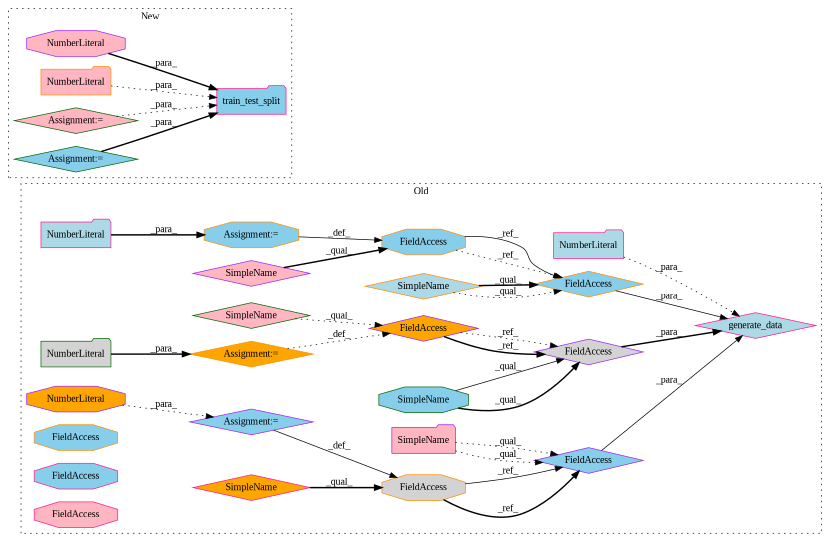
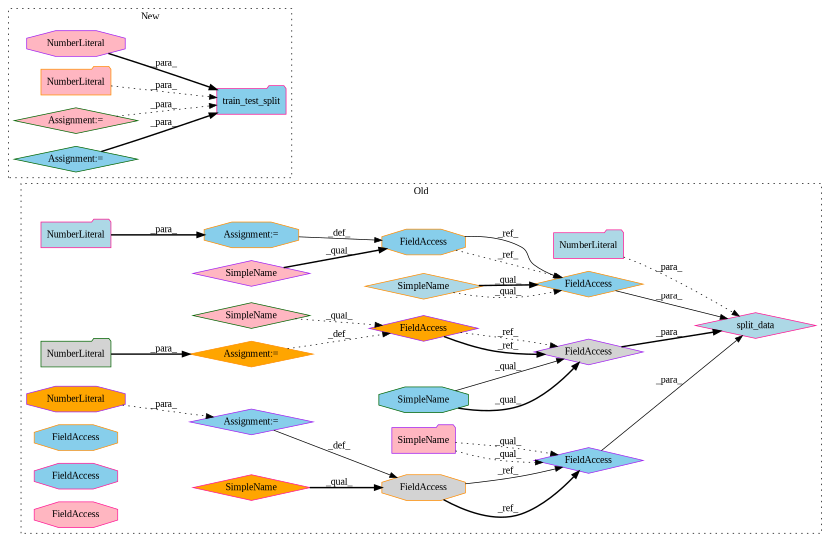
  digraph {
    rankdir=LR
    fontname="Liberation Serif"
    node [a=22 l=4 s=1039 shape=diamond style=filled fillcolor=skyblue color=darkorange fontname="Liberation Serif"]
    edge [style=bold fontname="Liberation Serif"]
-   n1 [a=32 l="14,1" label=generate_data s="1025,1085" fillcolor=lightblue color=deeppink]
+   n1 [a=32 l="14,1" label=split_data s="1025,1085" fillcolor=lightblue color=deeppink]
    n2 [a=7 l=1 label="Assignment:=" s=849 shape=octagon]
    n3 [a=34 label=NumberLiteral s=850 shape=folder fillcolor=lightblue color=deeppink]
    n4 [a=7 l=1 label="Assignment:=" s=871 fillcolor=orange]
    n5 [a=34 l=3 label=NumberLiteral s=872 shape=folder fillcolor=lightgrey color=darkgreen]
    n6 [a=7 l=1 label="Assignment:=" s=899 color=purple]
    n7 [a=34 l=3 label=NumberLiteral s=900 shape=octagon fillcolor=orange color=purple]
    n8 [a=34 l=2 label=NumberLiteral s=1083 shape=folder fillcolor=lightblue color=deeppink]
    n9 [l=12 label=FieldAccess shape=octagon]
    n10 [l=18 label=FieldAccess s=1064 shape=octagon color=deeppink]
    n11 [l=11 label=FieldAccess s=860 fillcolor=orange color=purple]
    n12 [l=18 label=FieldAccess s=881 shape=octagon fillcolor=lightgrey]
    n13 [l=11 label=FieldAccess s=1052 shape=octagon fillcolor=lightpink color=deeppink]
    n14 [l=12 label=FieldAccess s=837 shape=octagon]
    n15 [l=11 label=FieldAccess s=1052 fillcolor=lightgrey color=purple]
    n16 [l=18 label=FieldAccess s=1064 color=purple]
    n17 [l=12 label=FieldAccess]
    n18 [a=42 label=SimpleName s=837 fillcolor=lightpink color=purple]
    n19 [a=42 label=SimpleName s=1052 shape=octagon color=darkgreen]
    n20 [a=42 label=SimpleName fillcolor=lightblue]
    n21 [a=42 label=SimpleName s=881 fillcolor=orange color=deeppink]
    n22 [a=42 label=SimpleName s=860 fillcolor=lightpink color=darkgreen]
    n23 [a=42 label=SimpleName s=1064 shape=folder fillcolor=lightpink color=purple]
    n24 [a=32 l="17,1" label=train_test_split s="1714,1741" shape=folder color=deeppink]
    n25 [a=34 l=2 label=NumberLiteral s=1739 shape=octagon fillcolor=lightpink color=purple]
    n26 [a=34 l=3 label=NumberLiteral s=1735 shape=folder fillcolor=lightpink]
    n27 [a=7 l=1 label="Assignment:=" s=1073 fillcolor=lightpink color=darkgreen]
    n28 [a=7 l=1 label="Assignment:=" s=1062 color=darkgreen]
    subgraph cluster_1 {
      label=Old
      style=dotted
      n1
      n2
      n3
      n4
      n5
      n6
      n7
      n8
      n9
      n10
      n11
      n12
      n13
      n14
      n15
      n16
      n17
      n18
      n19
      n20
      n21
      n22
      n23
    }
    subgraph cluster_2 {
      label=New
      style=dotted
      n24
      n25
      n26
      n27
      n28
    }
    n2 -> n14 [label=_def_ style=solid]
    n3 -> n2 [label=_para_]
    n4 -> n11 [label=_def_ style=dotted]
    n5 -> n4 [label=_para_]
    n6 -> n12 [label=_def_ style=solid]
    n7 -> n6 [label=_para_ style=dotted]
    n8 -> n1 [label=_para_ style=dotted]
    n11 -> n15 [label=_ref_]
    n11 -> n15 [label=_ref_ style=dotted]
    n12 -> n16 [label=_ref_]
    n12 -> n16 [label=_ref_ style=solid]
    n14 -> n17 [label=_ref_ style=dotted]
    n14 -> n17 [label=_ref_ style=solid]
    n15 -> n1 [label=_para_]
    n16 -> n1 [label=_para_ style=solid]
    n17 -> n1 [label=_para_ style=solid]
    n18 -> n14 [label=_qual_]
    n19 -> n15 [label=_qual_]
    n19 -> n15 [label=_qual_ style=solid]
    n20 -> n17 [label=_qual_ style=dotted]
    n20 -> n17 [label=_qual_]
    n21 -> n12 [label=_qual_]
    n22 -> n11 [label=_qual_ style=dotted]
    n23 -> n16 [label=_qual_ style=dotted]
    n23 -> n16 [label=_qual_ style=dotted]
    n25 -> n24 [label=_para_]
    n26 -> n24 [label=_para_ style=dotted]
    n27 -> n24 [label=_para_ style=dotted]
    n28 -> n24 [label=_para_]
  }
